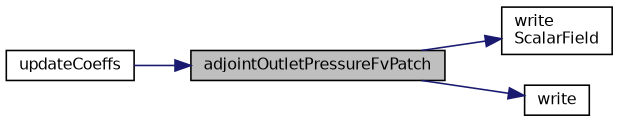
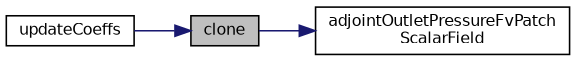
  digraph {
    rankdir=LR
    node [color=black fontname=Helvetica fontsize=10 shape=record]
    edge [color=midnightblue fontname=Helvetica fontsize=10 labelfontname=Helvetica labelfontsize=10 style=solid]
-   n1 [fillcolor=grey75 fontcolor=black height=0.2 label=adjointOutletPressureFvPatch style=filled width=0.4]
-   n2 [height=0.2 label="write\lScalarField" width=0.4]
-   n3 [height=0.2 label=write width=0.4]
+   n1 [fillcolor=grey75 fontcolor=black height=0.2 label=clone style=filled width=0.4]
+   n2 [height=0.2 label="adjointOutletPressureFvPatch\lScalarField" width=0.4]
    n4 [height=0.2 label=updateCoeffs width=0.4]
    n1 -> n2
-   n1 -> n3
    n4 -> n1
  }
